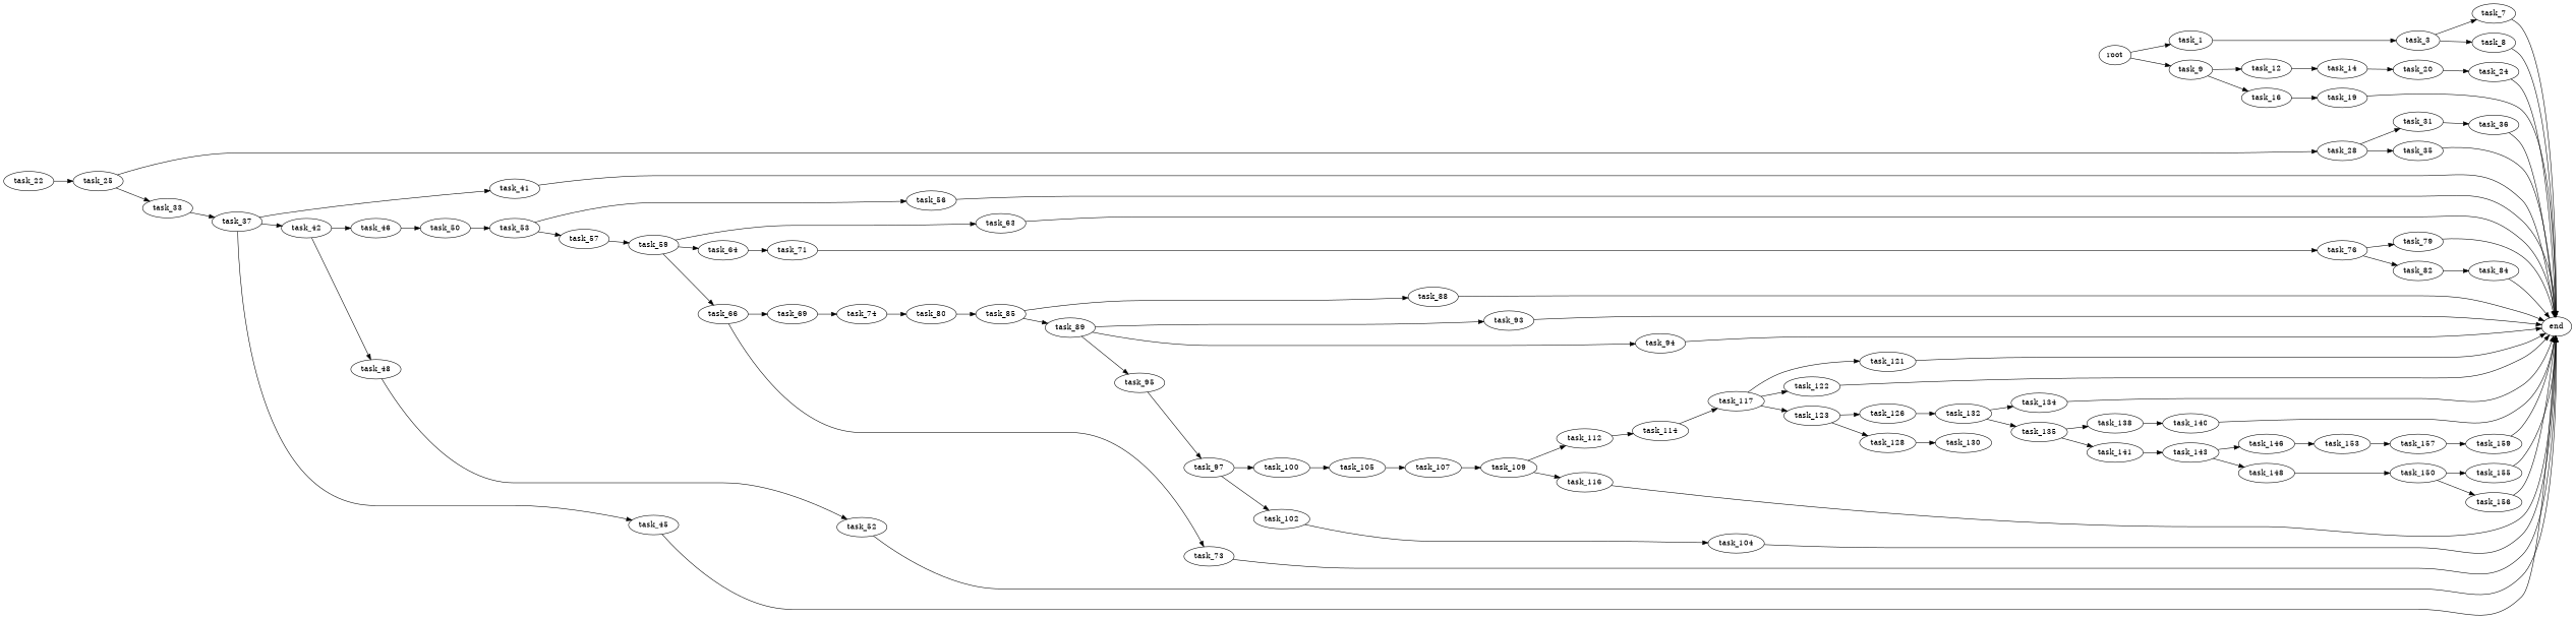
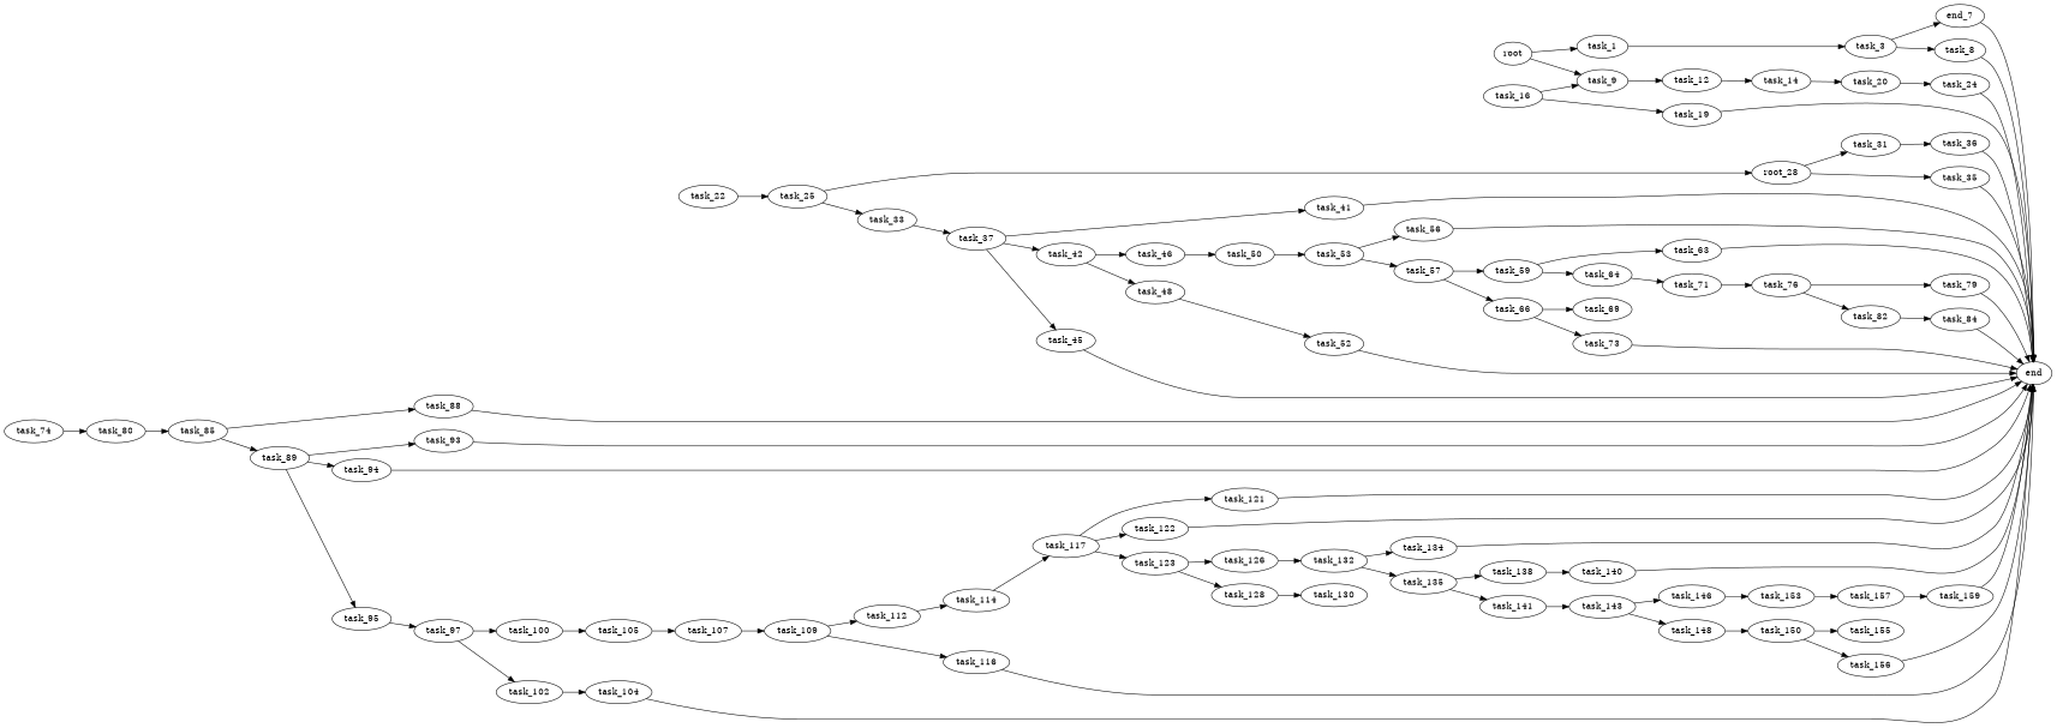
  digraph {
    rankdir=LR
    root
    task_1
    task_9
    task_3
-   task_7
+   task_7 [label=end_7]
    task_8
    end
    task_12
    task_16
    task_14
    task_19
    task_20
    task_22
    task_25
    task_24
-   task_28
+   task_28 [label=root_28]
    task_33
    task_31
    task_35
    task_37
    task_36
    task_41
    task_42
    task_45
    task_46
    task_48
    task_50
    task_52
    task_53
    task_56
    task_57
    task_59
    task_63
    task_64
    task_66
    task_71
    task_69
    task_73
    task_76
    task_74
    task_79
    task_82
    task_80
    task_85
    task_84
    task_88
    task_89
    task_93
    task_94
    task_95
    task_97
    task_100
    task_102
    task_105
    task_104
    task_107
    task_109
    task_112
    task_116
    task_114
    task_117
    task_121
    task_122
    task_123
    task_126
    task_128
    task_132
    task_130
    task_134
    task_135
    task_138
    task_141
    task_140
    task_143
    task_146
    task_148
    task_153
    task_150
    task_157
    task_155
    task_156
    task_159
    root -> task_1
    root -> task_9
    task_1 -> task_3
    task_9 -> task_12
-   task_9 -> task_16
+   task_16 -> task_9
    task_3 -> task_7
    task_3 -> task_8
    task_7 -> end
    task_8 -> end
    task_12 -> task_14
    task_16 -> task_19
    task_14 -> task_20
    task_19 -> end
    task_20 -> task_24
    task_22 -> task_25
    task_25 -> task_28
    task_25 -> task_33
    task_24 -> end
    task_28 -> task_31
    task_28 -> task_35
    task_33 -> task_37
    task_31 -> task_36
    task_35 -> end
    task_37 -> task_41
    task_37 -> task_42
    task_37 -> task_45
    task_36 -> end
    task_41 -> end
    task_42 -> task_46
    task_42 -> task_48
    task_45 -> end
    task_46 -> task_50
    task_48 -> task_52
    task_50 -> task_53
    task_52 -> end
    task_53 -> task_56
    task_53 -> task_57
    task_56 -> end
    task_57 -> task_59
    task_59 -> task_63
    task_59 -> task_64
-   task_59 -> task_66
+   task_57 -> task_66
    task_63 -> end
    task_64 -> task_71
    task_66 -> task_69
    task_66 -> task_73
    task_71 -> task_76
-   task_69 -> task_74
    task_73 -> end
    task_76 -> task_79
    task_76 -> task_82
    task_74 -> task_80
    task_79 -> end
    task_82 -> task_84
    task_80 -> task_85
    task_85 -> task_88
    task_85 -> task_89
    task_84 -> end
    task_88 -> end
    task_89 -> task_93
    task_89 -> task_94
    task_89 -> task_95
    task_93 -> end
    task_94 -> end
    task_95 -> task_97
    task_97 -> task_100
    task_97 -> task_102
    task_100 -> task_105
    task_102 -> task_104
    task_105 -> task_107
    task_104 -> end
    task_107 -> task_109
    task_109 -> task_112
    task_109 -> task_116
    task_112 -> task_114
    task_116 -> end
    task_114 -> task_117
    task_117 -> task_121
    task_117 -> task_122
    task_117 -> task_123
    task_121 -> end
    task_122 -> end
    task_123 -> task_126
    task_123 -> task_128
    task_126 -> task_132
    task_128 -> task_130
    task_132 -> task_134
    task_132 -> task_135
    task_134 -> end
    task_135 -> task_138
    task_135 -> task_141
    task_138 -> task_140
    task_141 -> task_143
    task_140 -> end
    task_143 -> task_146
    task_143 -> task_148
    task_146 -> task_153
    task_148 -> task_150
    task_153 -> task_157
    task_150 -> task_155
    task_150 -> task_156
    task_157 -> task_159
-   task_155 -> end
    task_156 -> end
    task_159 -> end
  }
